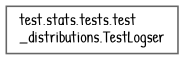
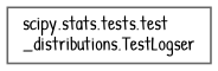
  digraph {
    rankdir=LR
    fontname="Patrick Hand"
-   n1 [color=grey40 fillcolor=white fontname="Patrick Hand" fontsize=10 height=0.2 label="test.stats.tests.test\l_distributions.TestLogser" shape=box style=filled width=0.4]
+   n1 [color=grey40 fillcolor=white fontname="Patrick Hand" fontsize=10 height=0.2 label="scipy.stats.tests.test\l_distributions.TestLogser" shape=box style=filled width=0.4]
  }
